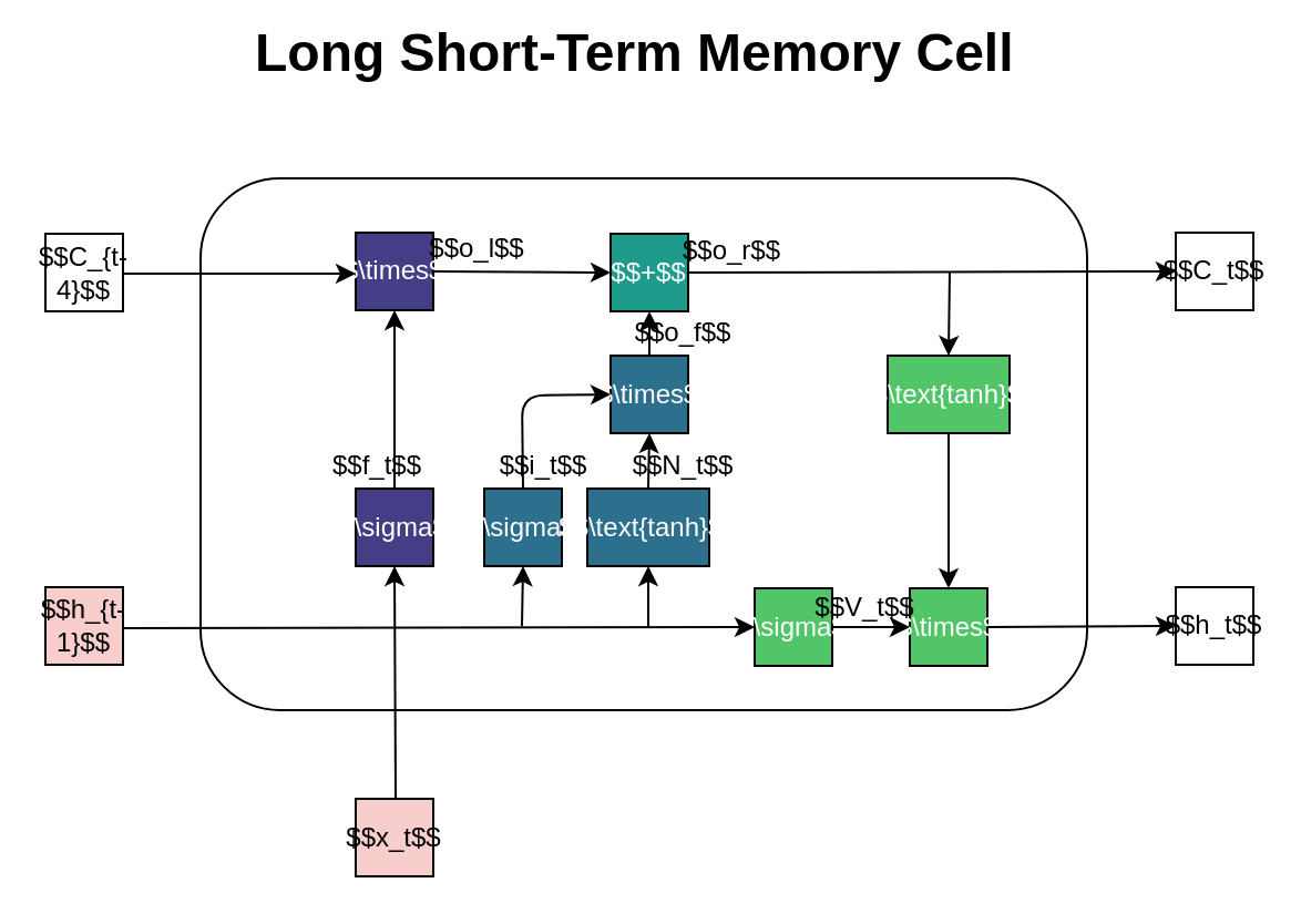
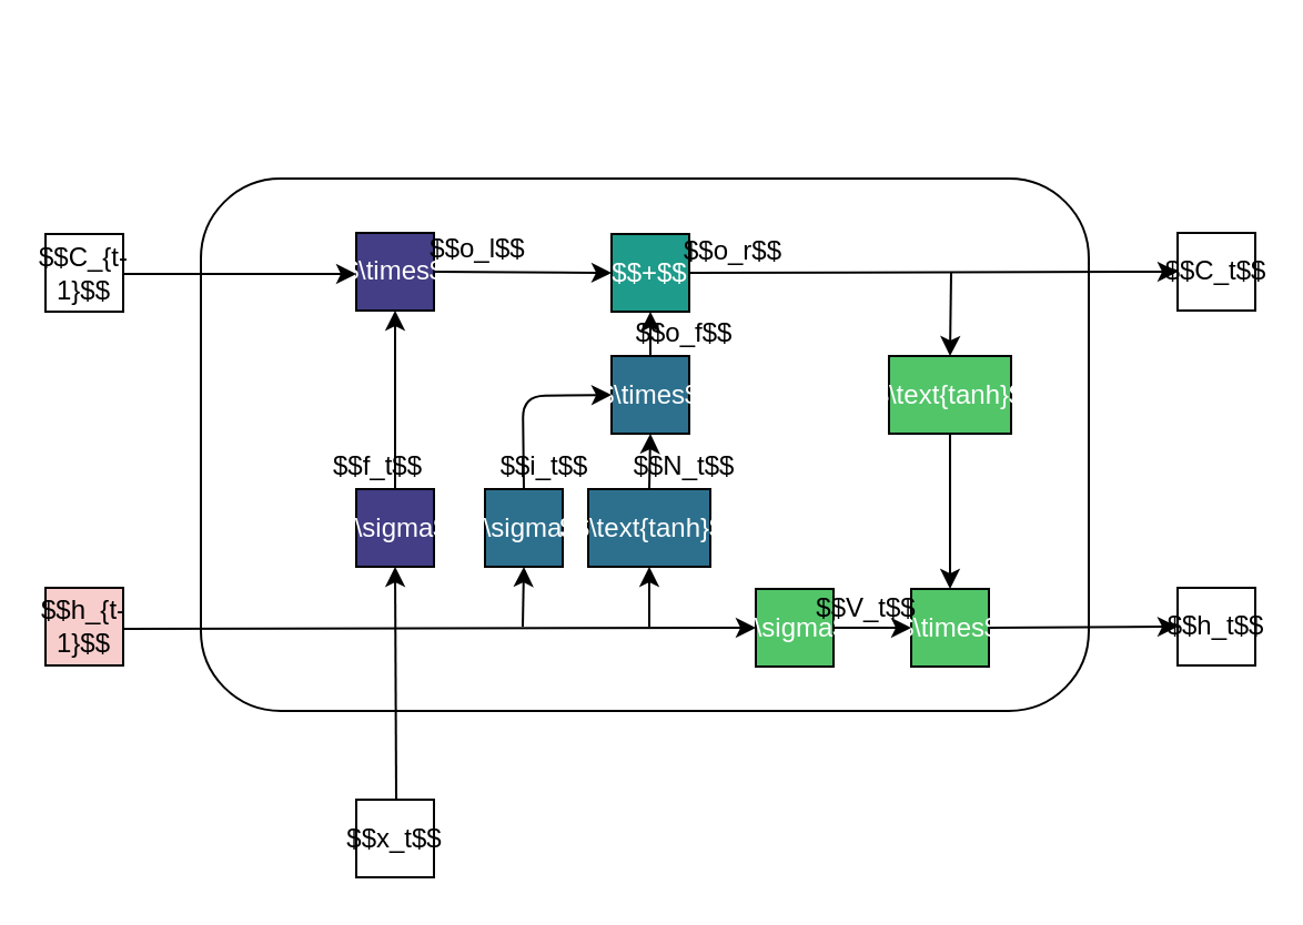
  <mxCell id="0" />
  <mxCell id="1" parent="0" />
  <mxCell id="2" value="" style="rounded=1;whiteSpace=wrap;html=1;" parent="1" vertex="1"><mxGeometry x="90" y="80" width="400" height="240" as="geometry" /></mxCell>
- <mxCell id="3" value="Long Short-Term Memory Cell" style="text;html=1;strokeColor=none;fillColor=none;spacing=5;spacingTop=-20;whiteSpace=wrap;overflow=hidden;rounded=0;labelBackgroundColor=none;fontSize=24;fontStyle=1" parent="1" vertex="1"><mxGeometry x="110" y="20" width="360" height="22" as="geometry" /></mxCell>
  <mxCell id="4" value="$$\times$$" style="rounded=0;whiteSpace=wrap;html=1;fillColor=#433E85;fontColor=#FFFFFF;" parent="1" vertex="1"><mxGeometry x="160" y="104.5" width="35" height="35" as="geometry" /></mxCell>
  <mxCell id="5" value="$$\sigma$$" style="rounded=0;whiteSpace=wrap;html=1;fillColor=#52C569;fontColor=#FFFFFF;" parent="1" vertex="1"><mxGeometry x="340" y="265" width="35" height="35" as="geometry" /></mxCell>
  <mxCell id="6" value="" style="endArrow=classic;html=1;entryX=0;entryY=0.5;entryDx=0;entryDy=0;" parent="1" target="5" edge="1"><mxGeometry width="50" height="50" relative="1" as="geometry"><mxPoint x="55" y="283" as="sourcePoint" /><mxPoint x="390" y="300" as="targetPoint" /></mxGeometry></mxCell>
  <mxCell id="7" value="$$+$$" style="rounded=0;whiteSpace=wrap;html=1;fontColor=#FFFFFF;fillColor=#1E9B8A;" parent="1" vertex="1"><mxGeometry x="275" y="105" width="35" height="35" as="geometry" /></mxCell>
  <mxCell id="8" value="" style="endArrow=classic;html=1;entryX=0;entryY=0.5;entryDx=0;entryDy=0;" parent="1" edge="1"><mxGeometry width="50" height="50" relative="1" as="geometry"><mxPoint x="50" y="123" as="sourcePoint" /><mxPoint x="160" y="123" as="targetPoint" /></mxGeometry></mxCell>
  <mxCell id="9" value="" style="endArrow=classic;html=1;exitX=1;exitY=0.5;exitDx=0;exitDy=0;entryX=0;entryY=0.5;entryDx=0;entryDy=0;" parent="1" source="4" target="7" edge="1"><mxGeometry width="50" height="50" relative="1" as="geometry"><mxPoint x="210" y="240" as="sourcePoint" /><mxPoint x="260" y="190" as="targetPoint" /></mxGeometry></mxCell>
  <mxCell id="10" value="$$\times$$" style="rounded=0;whiteSpace=wrap;html=1;fillColor=#2D708E;fontColor=#FFFFFF;" parent="1" vertex="1"><mxGeometry x="275" y="160" width="35" height="35" as="geometry" /></mxCell>
  <mxCell id="11" value="" style="endArrow=classic;html=1;entryX=0.5;entryY=1;entryDx=0;entryDy=0;exitX=0.5;exitY=0;exitDx=0;exitDy=0;" parent="1" source="10" target="7" edge="1"><mxGeometry width="50" height="50" relative="1" as="geometry"><mxPoint x="0" y="420" as="sourcePoint" /><mxPoint x="50" y="370" as="targetPoint" /></mxGeometry></mxCell>
  <mxCell id="12" value="$$\sigma$$" style="rounded=0;whiteSpace=wrap;html=1;fontColor=#FFFFFF;fillColor=#433E85;" parent="1" vertex="1"><mxGeometry x="160" y="220" width="35" height="35" as="geometry" /></mxCell>
  <mxCell id="13" value="" style="endArrow=classic;html=1;entryX=0.5;entryY=1;entryDx=0;entryDy=0;exitX=0.5;exitY=0;exitDx=0;exitDy=0;" parent="1" source="12" target="4" edge="1"><mxGeometry width="50" height="50" relative="1" as="geometry"><mxPoint x="100" y="230" as="sourcePoint" /><mxPoint x="150" y="180" as="targetPoint" /></mxGeometry></mxCell>
  <mxCell id="14" value="" style="endArrow=classic;html=1;entryX=0.5;entryY=1;entryDx=0;entryDy=0;" parent="1" target="12" edge="1"><mxGeometry width="50" height="50" relative="1" as="geometry"><mxPoint x="178" y="360" as="sourcePoint" /><mxPoint x="50" y="330" as="targetPoint" /></mxGeometry></mxCell>
  <mxCell id="15" value="$$\sigma$$" style="rounded=0;whiteSpace=wrap;html=1;fillColor=#2D708E;fontColor=#FFFFFF;" parent="1" vertex="1"><mxGeometry x="218" y="220" width="35" height="35" as="geometry" /></mxCell>
  <mxCell id="16" value="$$\times$$" style="rounded=0;whiteSpace=wrap;html=1;fontColor=#FFFFFF;fillColor=#52C569;" parent="1" vertex="1"><mxGeometry x="410" y="265" width="35" height="35" as="geometry" /></mxCell>
  <mxCell id="17" value="" style="endArrow=classic;html=1;exitX=1;exitY=0.5;exitDx=0;exitDy=0;entryX=0;entryY=0.5;entryDx=0;entryDy=0;" parent="1" source="5" target="16" edge="1"><mxGeometry width="50" height="50" relative="1" as="geometry"><mxPoint x="370" y="430" as="sourcePoint" /><mxPoint x="420" y="380" as="targetPoint" /></mxGeometry></mxCell>
  <mxCell id="18" value="" style="endArrow=classic;html=1;exitX=1;exitY=0.5;exitDx=0;exitDy=0;entryX=0;entryY=0.5;entryDx=0;entryDy=0;" parent="1" source="16" edge="1"><mxGeometry width="50" height="50" relative="1" as="geometry"><mxPoint x="570" y="450" as="sourcePoint" /><mxPoint x="530" y="282" as="targetPoint" /></mxGeometry></mxCell>
  <mxCell id="19" value="" style="endArrow=classic;html=1;exitX=1;exitY=0.5;exitDx=0;exitDy=0;entryX=0;entryY=0.5;entryDx=0;entryDy=0;" parent="1" source="7" edge="1"><mxGeometry width="50" height="50" relative="1" as="geometry"><mxPoint x="620" y="260" as="sourcePoint" /><mxPoint x="530" y="122" as="targetPoint" /></mxGeometry></mxCell>
  <mxCell id="20" value="$$\text{tanh}$$" style="rounded=0;whiteSpace=wrap;html=1;fontColor=#FFFFFF;fillColor=#2D708E;" parent="1" vertex="1"><mxGeometry x="264.5" y="220" width="55" height="35" as="geometry" /></mxCell>
  <mxCell id="21" value="" style="endArrow=classic;html=1;exitX=0.5;exitY=0;exitDx=0;exitDy=0;entryX=0;entryY=0.5;entryDx=0;entryDy=0;" parent="1" source="15" target="10" edge="1"><mxGeometry width="50" height="50" relative="1" as="geometry"><mxPoint x="200" y="240" as="sourcePoint" /><mxPoint x="250" y="190" as="targetPoint" /><Array as="points"><mxPoint x="235" y="178" /></Array></mxGeometry></mxCell>
  <mxCell id="22" value="" style="endArrow=classic;html=1;entryX=0.5;entryY=1;entryDx=0;entryDy=0;" parent="1" target="15" edge="1"><mxGeometry width="50" height="50" relative="1" as="geometry"><mxPoint x="235" y="282" as="sourcePoint" /><mxPoint x="260" y="270" as="targetPoint" /></mxGeometry></mxCell>
  <mxCell id="23" value="" style="endArrow=classic;html=1;entryX=0.5;entryY=1;entryDx=0;entryDy=0;" parent="1" target="20" edge="1"><mxGeometry width="50" height="50" relative="1" as="geometry"><mxPoint x="292" y="282" as="sourcePoint" /><mxPoint x="245" y="260" as="targetPoint" /></mxGeometry></mxCell>
  <mxCell id="24" value="" style="edgeStyle=orthogonalEdgeStyle;rounded=0;orthogonalLoop=1;jettySize=auto;html=1;" parent="1" source="25" target="16" edge="1"><mxGeometry relative="1" as="geometry" /></mxCell>
  <mxCell id="25" value="&lt;span style=&quot;white-space: normal&quot;&gt;$$\text{tanh}$$&lt;/span&gt;" style="rounded=0;whiteSpace=wrap;html=1;fillColor=#52C569;fontColor=#FFFFFF;" parent="1" vertex="1"><mxGeometry x="400" y="160" width="55" height="35" as="geometry" /></mxCell>
  <mxCell id="26" value="" style="endArrow=classic;html=1;exitX=0.5;exitY=0;exitDx=0;exitDy=0;entryX=0.5;entryY=1;entryDx=0;entryDy=0;" parent="1" source="20" target="10" edge="1"><mxGeometry width="50" height="50" relative="1" as="geometry"><mxPoint x="330" y="280" as="sourcePoint" /><mxPoint x="380" y="230" as="targetPoint" /></mxGeometry></mxCell>
  <mxCell id="27" value="$$h_{t-1}$$" style="rounded=0;whiteSpace=wrap;html=1;fontColor=#000000;fillColor=#f8cecc;" parent="1" vertex="1"><mxGeometry x="20" y="264.5" width="35" height="35" as="geometry" /></mxCell>
  <mxCell id="28" value="" style="endArrow=classic;html=1;fontColor=#FFFFFF;entryX=0.5;entryY=0;entryDx=0;entryDy=0;" parent="1" target="25" edge="1"><mxGeometry width="50" height="50" relative="1" as="geometry"><mxPoint x="428" y="122" as="sourcePoint" /><mxPoint x="420" y="150" as="targetPoint" /></mxGeometry></mxCell>
- <mxCell id="29" value="$$C_{t-4}$$" style="rounded=0;whiteSpace=wrap;html=1;fontColor=#000000;fillColor=#FFFFFF;" parent="1" vertex="1"><mxGeometry x="20" y="105" width="35" height="35" as="geometry" /></mxCell>
+ <mxCell id="29" value="$$C_{t-1}$$" style="rounded=0;whiteSpace=wrap;html=1;fontColor=#000000;fillColor=#FFFFFF;" parent="1" vertex="1"><mxGeometry x="20" y="105" width="35" height="35" as="geometry" /></mxCell>
  <mxCell id="30" value="$$C_t$$" style="rounded=0;whiteSpace=wrap;html=1;fontColor=#000000;fillColor=#FFFFFF;" parent="1" vertex="1"><mxGeometry x="530" y="104.5" width="35" height="35" as="geometry" /></mxCell>
  <mxCell id="31" value="$$h_t$$" style="rounded=0;whiteSpace=wrap;html=1;fontColor=#000000;fillColor=#FFFFFF;" parent="1" vertex="1"><mxGeometry x="530" y="264.5" width="35" height="35" as="geometry" /></mxCell>
- <mxCell id="32" value="$$x_t$$" style="rounded=0;whiteSpace=wrap;html=1;fontColor=#000000;fillColor=#f8cecc;" parent="1" vertex="1"><mxGeometry x="160" y="360" width="35" height="35" as="geometry" /></mxCell>
+ <mxCell id="32" value="$$x_t$$" style="rounded=0;whiteSpace=wrap;html=1;fontColor=#000000;fillColor=#FFFFFF;" parent="1" vertex="1"><mxGeometry x="160" y="360" width="35" height="35" as="geometry" /></mxCell>
  <mxCell id="33" value="$$i_t$$" style="text;html=1;strokeColor=none;fillColor=none;align=center;verticalAlign=middle;whiteSpace=wrap;rounded=0;" vertex="1" parent="1"><mxGeometry x="224.5" y="200" width="40" height="20" as="geometry" /></mxCell>
  <mxCell id="34" value="$$N_t$$" style="text;html=1;strokeColor=none;fillColor=none;align=center;verticalAlign=middle;whiteSpace=wrap;rounded=0;" vertex="1" parent="1"><mxGeometry x="288" y="200" width="40" height="20" as="geometry" /></mxCell>
  <mxCell id="35" value="$$f_t$$" style="text;html=1;strokeColor=none;fillColor=none;align=center;verticalAlign=middle;whiteSpace=wrap;rounded=0;" vertex="1" parent="1"><mxGeometry x="150" y="200" width="40" height="20" as="geometry" /></mxCell>
  <mxCell id="36" value="$$o_l$$" style="text;html=1;strokeColor=none;fillColor=none;align=center;verticalAlign=middle;whiteSpace=wrap;rounded=0;" vertex="1" parent="1"><mxGeometry x="195" y="102" width="40" height="20" as="geometry" /></mxCell>
  <mxCell id="37" value="$$o_f$$" style="text;html=1;strokeColor=none;fillColor=none;align=center;verticalAlign=middle;whiteSpace=wrap;rounded=0;" vertex="1" parent="1"><mxGeometry x="288" y="140" width="40" height="20" as="geometry" /></mxCell>
  <mxCell id="38" value="$$o_r$$" style="text;html=1;strokeColor=none;fillColor=none;align=center;verticalAlign=middle;whiteSpace=wrap;rounded=0;" vertex="1" parent="1"><mxGeometry x="310" y="103" width="40" height="20" as="geometry" /></mxCell>
  <mxCell id="39" value="$$V_t$$" style="text;html=1;strokeColor=none;fillColor=none;align=center;verticalAlign=middle;whiteSpace=wrap;rounded=0;" vertex="1" parent="1"><mxGeometry x="370" y="263.5" width="40" height="20" as="geometry" /></mxCell>
